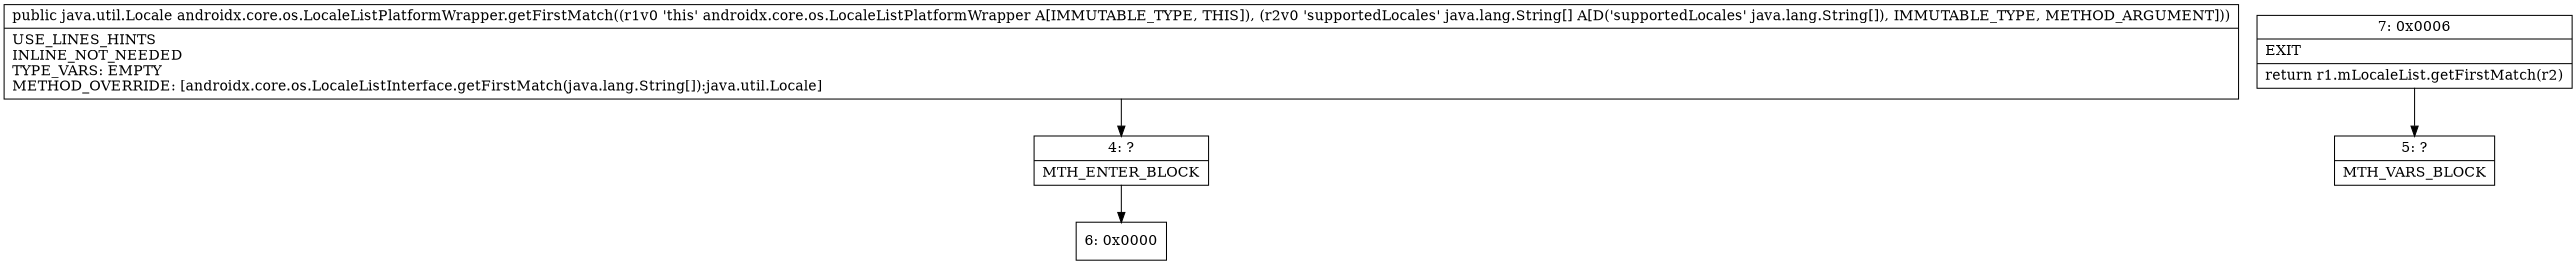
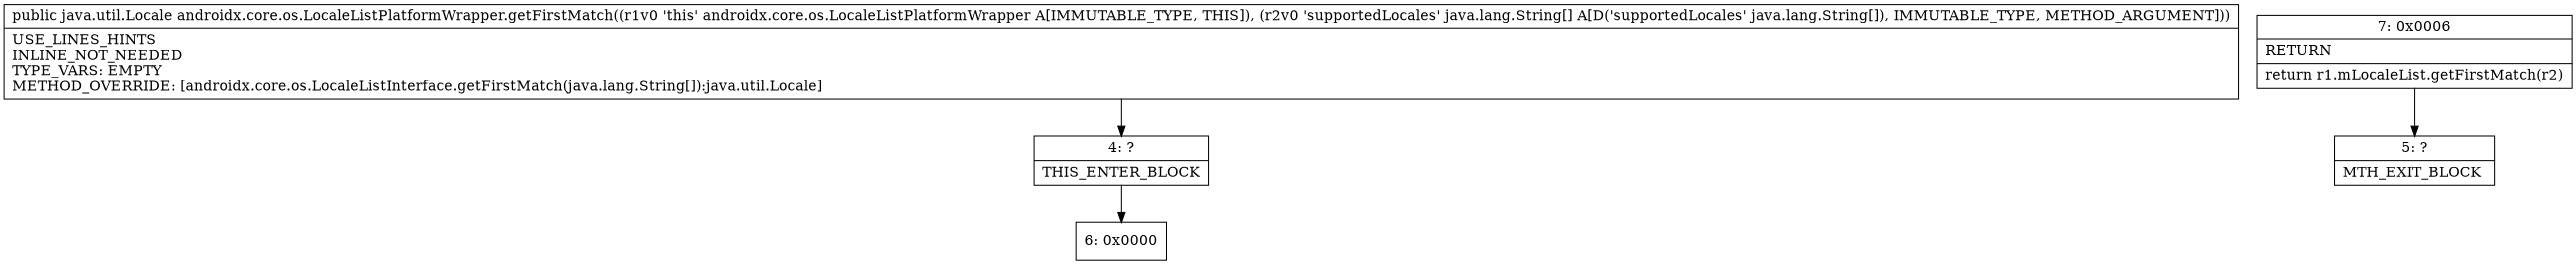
  digraph {
    node [shape=record]
-   n1 [label="{4\:\ ?|MTH_ENTER_BLOCK\l}"]
+   n1 [label="{4\:\ ?|THIS_ENTER_BLOCK\l}"]
    n2 [label="{6\:\ 0x0000}"]
-   n3 [label="{7\:\ 0x0006|EXIT\l|return r1.mLocaleList.getFirstMatch(r2)\l}"]
-   n4 [label="{5\:\ ?|MTH_VARS_BLOCK\l}"]
+   n3 [label="{7\:\ 0x0006|RETURN\l|return r1.mLocaleList.getFirstMatch(r2)\l}"]
+   n4 [label="{5\:\ ?|MTH_EXIT_BLOCK\l}"]
    n5 [label="{public java.util.Locale androidx.core.os.LocaleListPlatformWrapper.getFirstMatch((r1v0 'this' androidx.core.os.LocaleListPlatformWrapper A[IMMUTABLE_TYPE, THIS]), (r2v0 'supportedLocales' java.lang.String[] A[D('supportedLocales' java.lang.String[]), IMMUTABLE_TYPE, METHOD_ARGUMENT]))  | USE_LINES_HINTS\lINLINE_NOT_NEEDED\lTYPE_VARS: EMPTY\lMETHOD_OVERRIDE: [androidx.core.os.LocaleListInterface.getFirstMatch(java.lang.String[]):java.util.Locale]\l}"]
    n1 -> n2
    n3 -> n4
    n5 -> n1
  }
